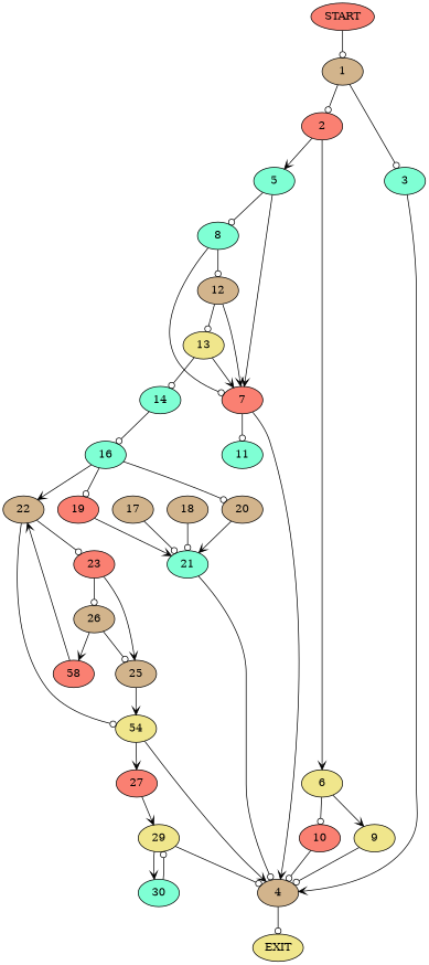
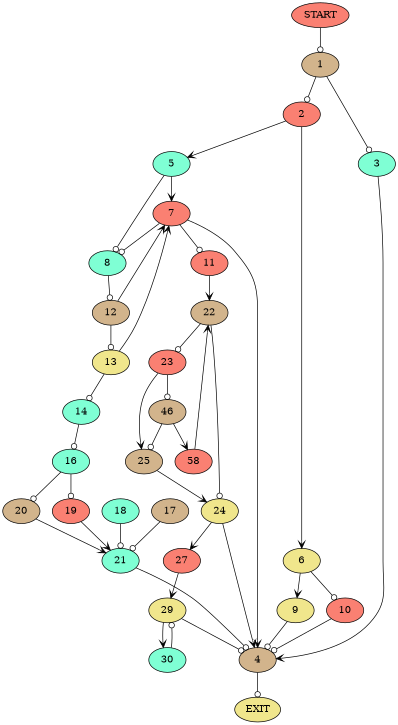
  digraph {
    node [fillcolor=salmon style=filled]
    edge [arrowhead=odot]
    n1 [label=START]
    1 [fillcolor=tan]
    2
    3 [fillcolor=aquamarine]
    n5 [fillcolor=khaki label=EXIT]
    5 [fillcolor=aquamarine]
    6 [fillcolor=khaki]
    4 [fillcolor=tan]
    7
    8 [fillcolor=aquamarine]
    9 [fillcolor=khaki]
    10
-   11 [fillcolor=aquamarine]
+   11
    12 [fillcolor=tan]
    22 [fillcolor=tan]
    13 [fillcolor=khaki]
    23
-   24 [fillcolor=khaki label=54]
+   24 [fillcolor=khaki]
    14 [fillcolor=aquamarine]
    16 [fillcolor=aquamarine]
    19
    20 [fillcolor=tan]
    17 [fillcolor=tan]
    21 [fillcolor=aquamarine]
-   18 [fillcolor=tan]
+   18 [fillcolor=aquamarine]
    25 [fillcolor=tan]
-   26 [fillcolor=tan]
+   26 [fillcolor=tan label=46]
    27
    n29 [label=58]
    29 [fillcolor=khaki]
    30 [fillcolor=aquamarine]
    n1 -> 1
    1 -> 2
    1 -> 3
    2 -> 5 [arrowhead=vee]
    2 -> 6 [arrowhead=vee]
    3 -> 4 [arrowhead=vee]
    5 -> 7 [arrowhead=vee]
    5 -> 8
    6 -> 9 [arrowhead=vee]
    6 -> 10
    4 -> n5
    7 -> 4 [arrowhead=vee]
    7 -> 11
-   8 -> 7
+   7 -> 8
    8 -> 12
    9 -> 4
    10 -> 4
-   16 -> 22 [arrowhead=vee]
+   11 -> 22 [arrowhead=vee]
    12 -> 7 [arrowhead=vee]
    12 -> 13
    22 -> 23
    22 -> 24
    13 -> 7 [arrowhead=vee]
    13 -> 14
    23 -> 25 [arrowhead=vee]
    23 -> 26
    24 -> 4 [arrowhead=vee]
    24 -> 27 [arrowhead=vee]
    14 -> 16
    16 -> 19
    16 -> 20
    19 -> 21 [arrowhead=vee]
    20 -> 21 [arrowhead=vee]
    17 -> 21
    21 -> 4
    18 -> 21
    25 -> 24 [arrowhead=vee]
    26 -> 25
    26 -> n29 [arrowhead=vee]
    27 -> 29 [arrowhead=vee]
    n29 -> 22 [arrowhead=vee]
    29 -> 4
    29 -> 30 [arrowhead=vee]
    30 -> 29
  }
